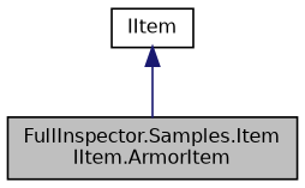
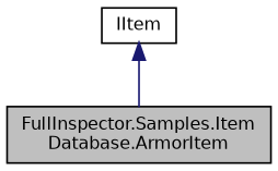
  digraph {
    node [color=black fontname=Helvetica fontsize=10 shape=record style=filled]
-   n1 [fillcolor=grey75 fontcolor=black height=0.2 label="FullInspector.Samples.Item\lIItem.ArmorItem" width=0.4]
+   n1 [fillcolor=grey75 fontcolor=black height=0.2 label="FullInspector.Samples.Item\lDatabase.ArmorItem" width=0.4]
    n2 [fillcolor=white height=0.2 label=IItem width=0.4]
    n2 -> n1 [color=midnightblue dir=back fontname=Helvetica fontsize=10 labelfontname=Helvetica labelfontsize=10 style=solid]
  }
